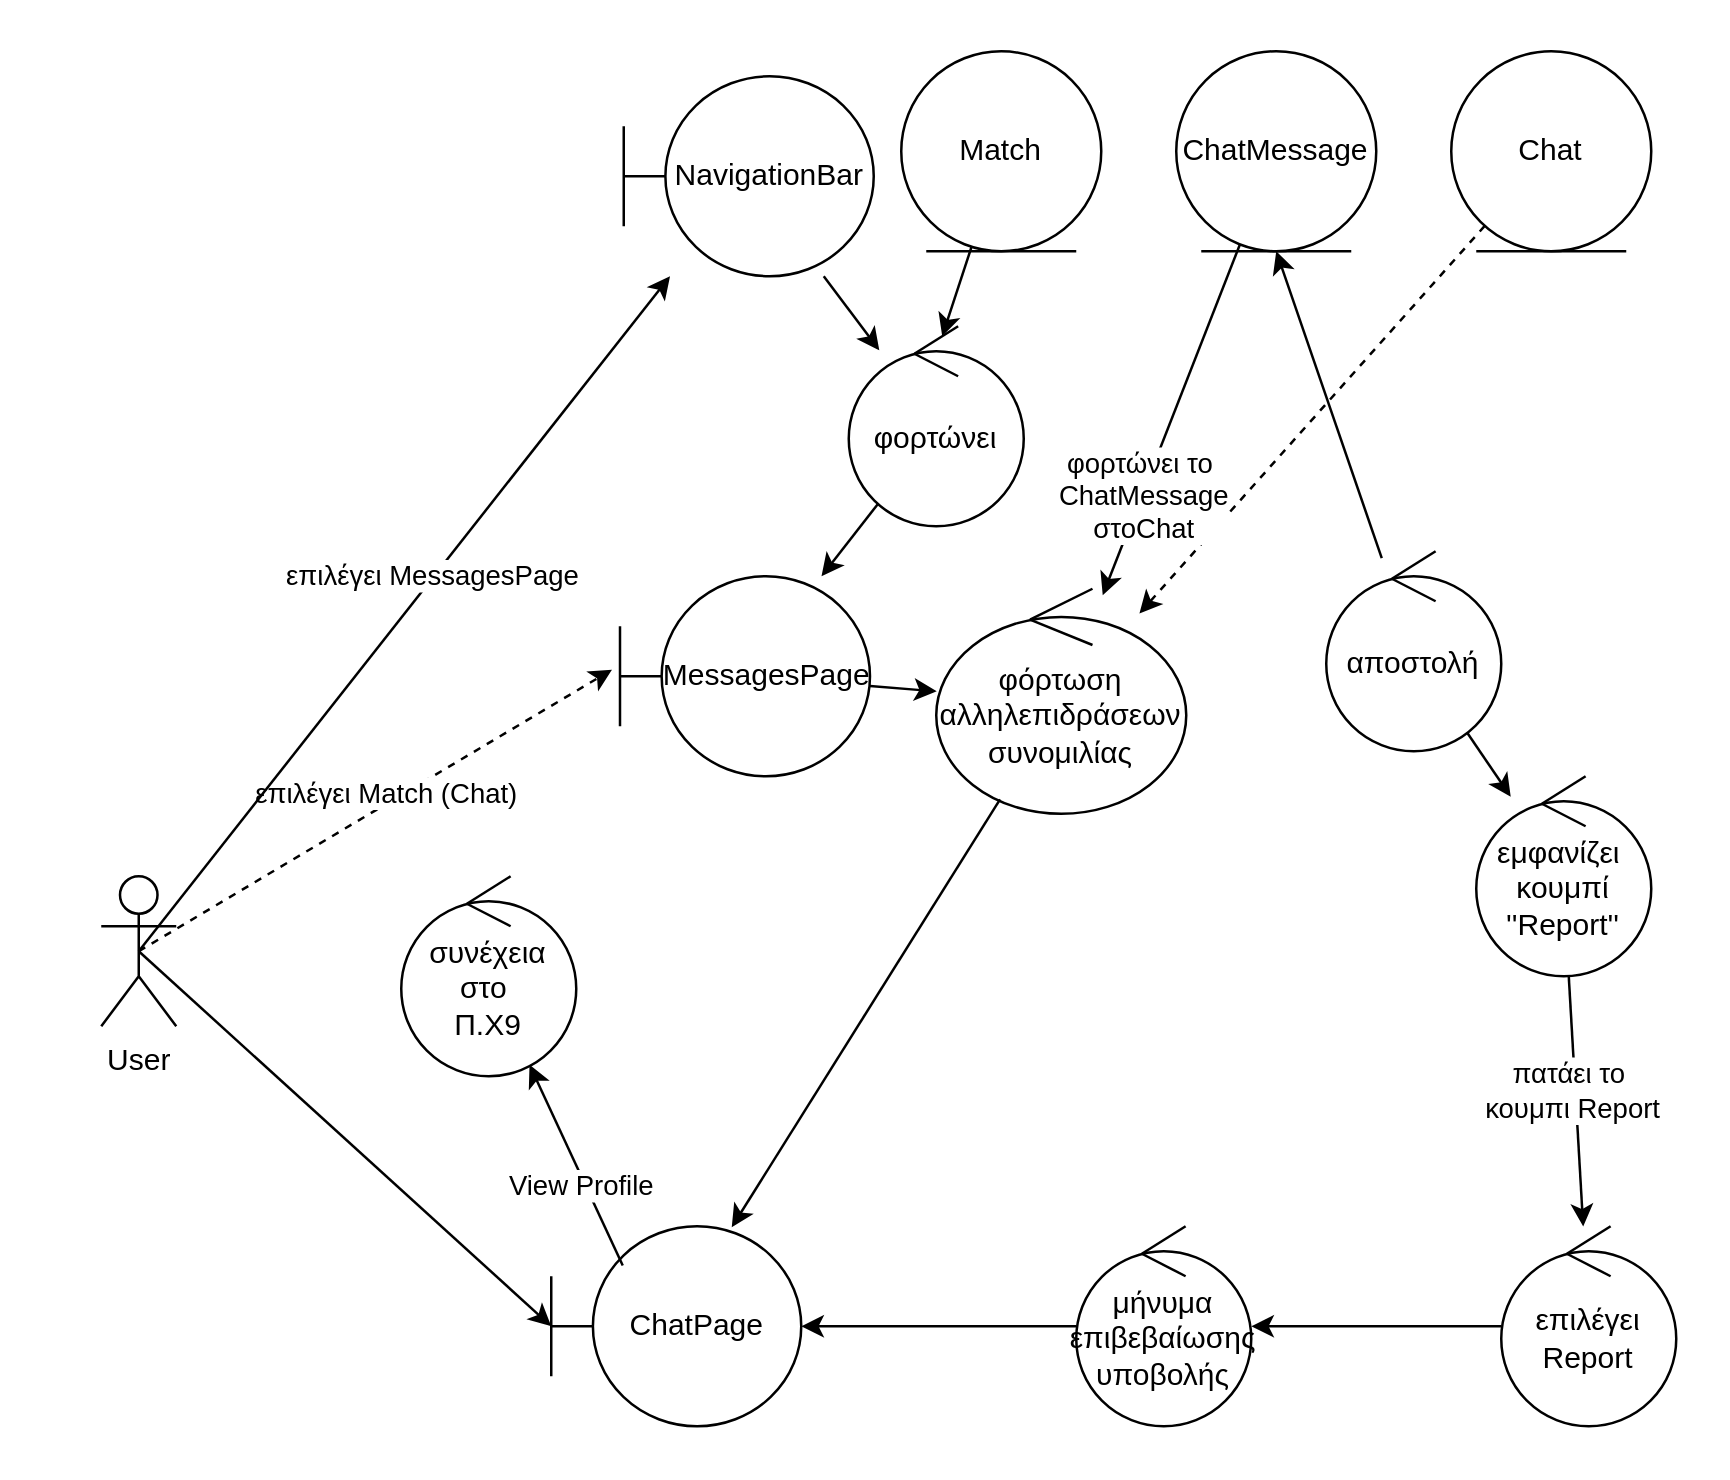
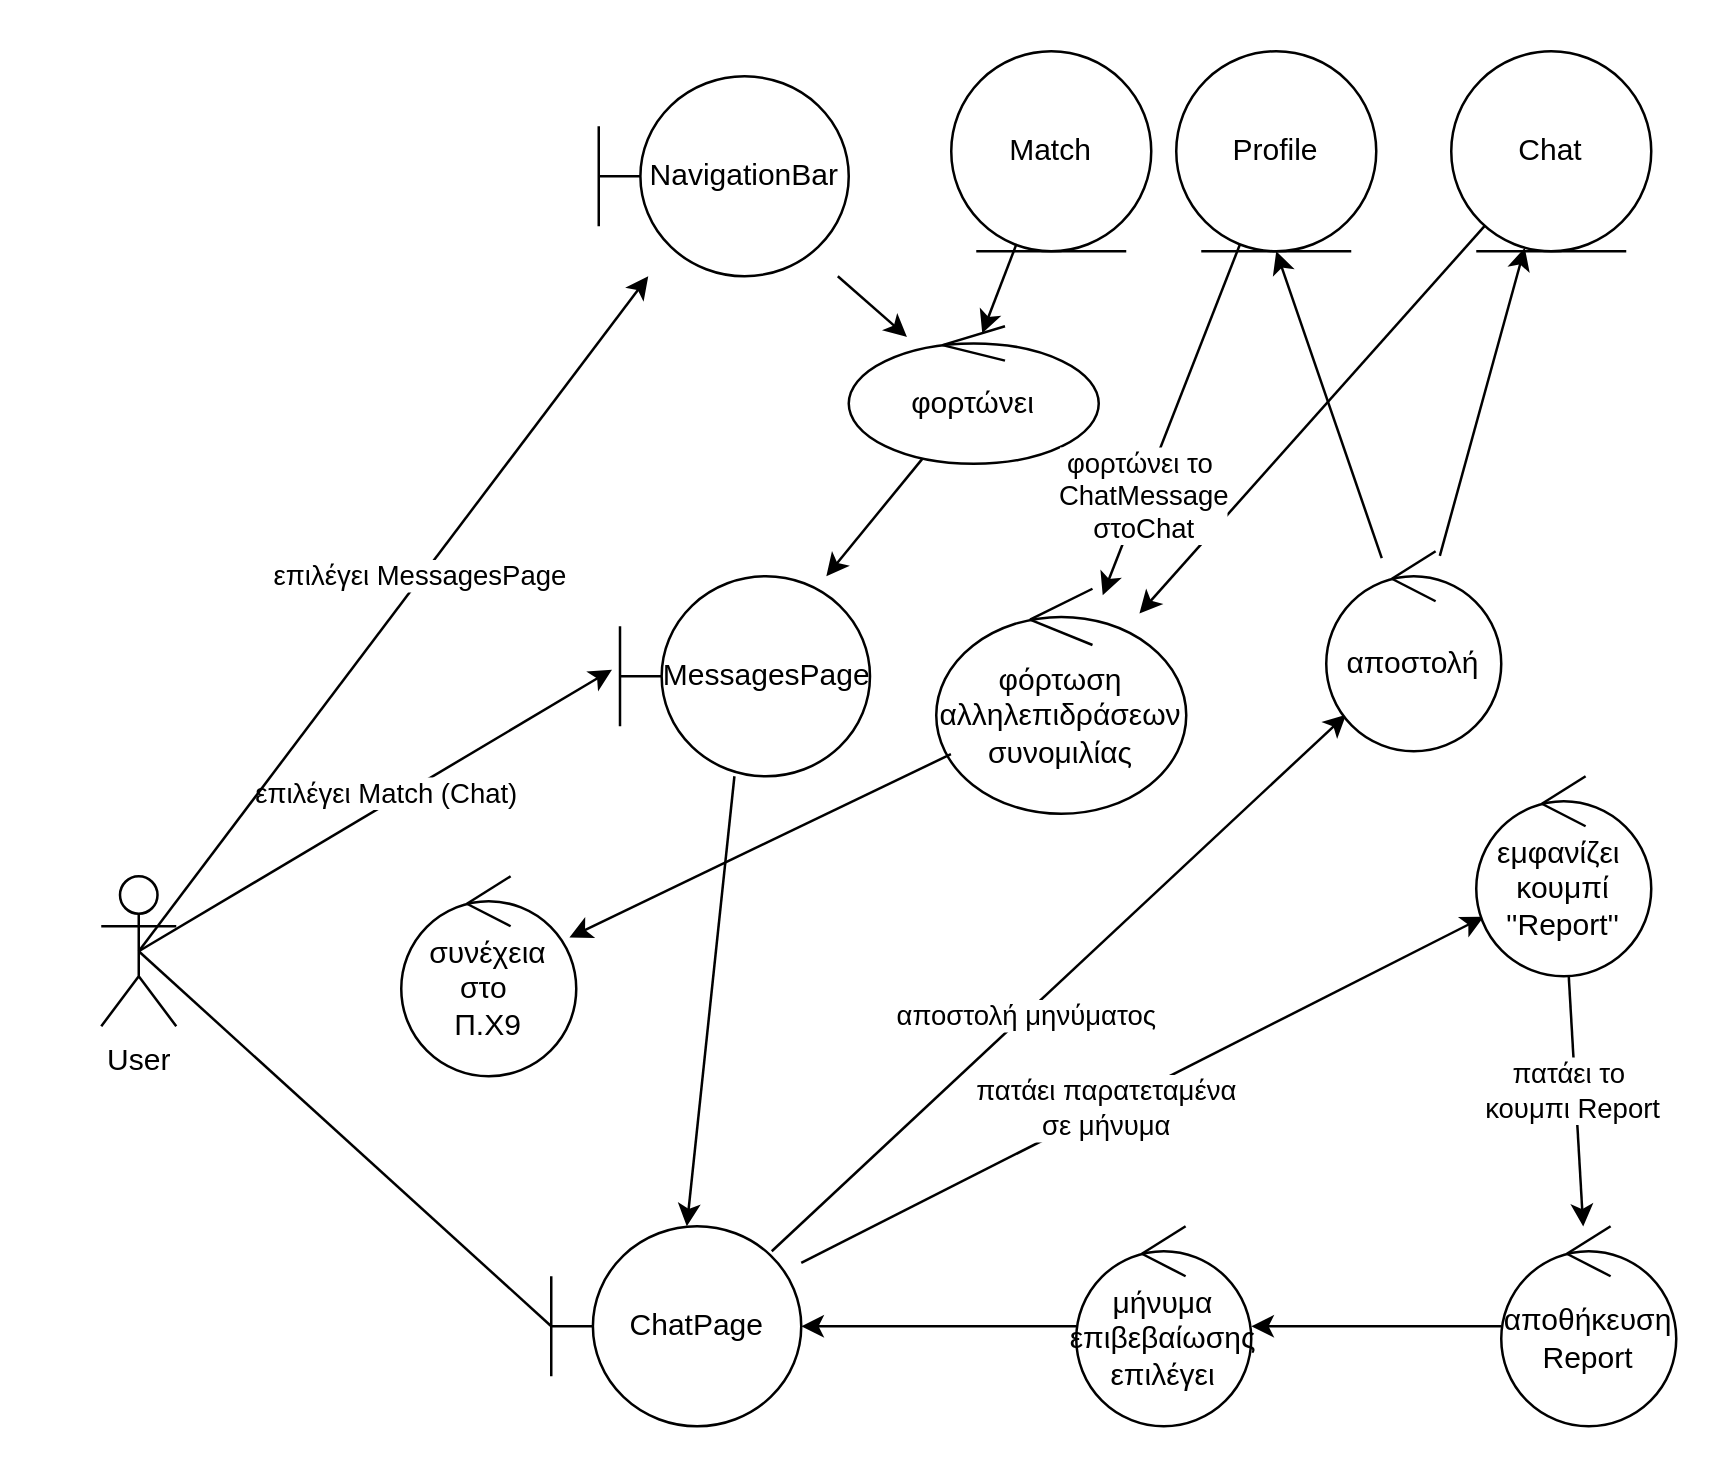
  <mxCell id="0" />
  <mxCell id="1" parent="0" />
- <mxCell id="2" style="rounded=0;orthogonalLoop=1;jettySize=auto;html=1;exitX=0.5;exitY=0.5;exitDx=0;exitDy=0;exitPerimeter=0;entryX=-0.032;entryY=0.467;entryDx=0;entryDy=0;entryPerimeter=0;dashed=1;" parent="1" source="6" target="9" edge="1"><mxGeometry relative="1" as="geometry"><mxPoint x="227" y="271.52" as="targetPoint" /></mxGeometry></mxCell>
+ <mxCell id="2" style="rounded=0;orthogonalLoop=1;jettySize=auto;html=1;exitX=0.5;exitY=0.5;exitDx=0;exitDy=0;exitPerimeter=0;entryX=-0.032;entryY=0.467;entryDx=0;entryDy=0;entryPerimeter=0;" parent="1" source="6" target="9" edge="1"><mxGeometry relative="1" as="geometry"><mxPoint x="227" y="271.52" as="targetPoint" /></mxGeometry></mxCell>
  <mxCell id="3" value="επιλέγει Match (Chat)" style="edgeLabel;html=1;align=center;verticalAlign=middle;resizable=0;points=[];" parent="2" vertex="1" connectable="0"><mxGeometry x="0.059" y="4" relative="1" as="geometry"><mxPoint as="offset" /></mxGeometry></mxCell>
  <mxCell id="4" style="rounded=0;orthogonalLoop=1;jettySize=auto;html=1;exitX=0.5;exitY=0.5;exitDx=0;exitDy=0;exitPerimeter=0;" parent="1" source="6" target="32" edge="1"><mxGeometry relative="1" as="geometry" /></mxCell>
  <mxCell id="5" value="επιλέγει MessagesPage&amp;nbsp;" style="edgeLabel;html=1;align=center;verticalAlign=middle;resizable=0;points=[];" parent="4" vertex="1" connectable="0"><mxGeometry x="0.111" relative="1" as="geometry"><mxPoint as="offset" /></mxGeometry></mxCell>
  <mxCell id="6" value="User" style="shape=umlActor;verticalLabelPosition=bottom;verticalAlign=top;html=1;outlineConnect=0;" parent="1" vertex="1"><mxGeometry x="40" y="350" width="30" height="60" as="geometry" /></mxCell>
  <mxCell id="7" style="edgeStyle=none;rounded=0;orthogonalLoop=1;jettySize=auto;html=1;entryX=-0.03;entryY=0.508;entryDx=0;entryDy=0;entryPerimeter=0;" parent="1" edge="1"><mxGeometry relative="1" as="geometry"><mxPoint x="207" y="260.64" as="targetPoint" /><Array as="points"><mxPoint x="20" y="510" /><mxPoint x="20" y="260" /></Array></mxGeometry></mxCell>
- <mxCell id="8" value="" style="edgeStyle=none;rounded=0;orthogonalLoop=1;jettySize=auto;html=1;" parent="1" source="9" target="16" edge="1"><mxGeometry relative="1" as="geometry" /></mxCell>
+ <mxCell id="8" value="" style="edgeStyle=none;rounded=0;orthogonalLoop=1;jettySize=auto;html=1;" parent="1" source="9" target="21" edge="1"><mxGeometry relative="1" as="geometry" /></mxCell>
  <mxCell id="9" value="MessagesPage" style="shape=umlBoundary;whiteSpace=wrap;html=1;" parent="1" vertex="1"><mxGeometry x="247.5" y="230" width="100" height="80" as="geometry" /></mxCell>
  <mxCell id="10" value="" style="rounded=0;orthogonalLoop=1;jettySize=auto;html=1;entryX=0.534;entryY=0.05;entryDx=0;entryDy=0;entryPerimeter=0;" parent="1" source="11" target="15" edge="1"><mxGeometry relative="1" as="geometry"><mxPoint x="230" y="190" as="targetPoint" /></mxGeometry></mxCell>
- <mxCell id="11" value="Match" style="ellipse;shape=umlEntity;whiteSpace=wrap;html=1;" parent="1" vertex="1"><mxGeometry x="360" y="20" width="80" height="80" as="geometry" /></mxCell>
- <mxCell id="12" style="edgeStyle=none;rounded=0;orthogonalLoop=1;jettySize=auto;html=1;dashed=1;" parent="1" source="13" target="16" edge="1"><mxGeometry relative="1" as="geometry" /></mxCell>
+ <mxCell id="11" value="Match" style="ellipse;shape=umlEntity;whiteSpace=wrap;html=1;" parent="1" vertex="1"><mxGeometry x="380" y="20" width="80" height="80" as="geometry" /></mxCell>
+ <mxCell id="12" style="edgeStyle=none;rounded=0;orthogonalLoop=1;jettySize=auto;html=1;" parent="1" source="13" target="16" edge="1"><mxGeometry relative="1" as="geometry" /></mxCell>
  <mxCell id="13" value="Chat" style="ellipse;shape=umlEntity;whiteSpace=wrap;html=1;" parent="1" vertex="1"><mxGeometry x="580" y="20" width="80" height="80" as="geometry" /></mxCell>
  <mxCell id="14" value="" style="rounded=0;orthogonalLoop=1;jettySize=auto;html=1;" parent="1" source="15" target="9" edge="1"><mxGeometry relative="1" as="geometry" /></mxCell>
- <mxCell id="15" value="φορτώνει" style="ellipse;shape=umlControl;whiteSpace=wrap;html=1;" parent="1" vertex="1"><mxGeometry x="339" y="130" width="70" height="80" as="geometry" /></mxCell>
+ <mxCell id="15" value="φορτώνει" style="ellipse;shape=umlControl;whiteSpace=wrap;html=1;" parent="1" vertex="1"><mxGeometry x="339" y="130" width="100" height="55" as="geometry" /></mxCell>
  <mxCell id="16" value="φόρτωση&lt;div&gt;αλληλεπιδράσεων συνομιλίας&lt;/div&gt;" style="ellipse;shape=umlControl;whiteSpace=wrap;html=1;" parent="1" vertex="1"><mxGeometry x="374" y="235" width="100" height="90" as="geometry" /></mxCell>
+ <mxCell id="17" value="" style="edgeStyle=none;rounded=0;orthogonalLoop=1;jettySize=auto;html=1;exitX=0.882;exitY=0.125;exitDx=0;exitDy=0;exitPerimeter=0;" parent="1" source="21" target="27" edge="1"><mxGeometry relative="1" as="geometry" /></mxCell>
+ <mxCell id="18" value="αποστολή μηνύματος" style="edgeLabel;html=1;align=center;verticalAlign=middle;resizable=0;points=[];" parent="17" vertex="1" connectable="0"><mxGeometry x="-0.119" relative="1" as="geometry"><mxPoint as="offset" /></mxGeometry></mxCell>
+ <mxCell id="19" style="rounded=0;orthogonalLoop=1;jettySize=auto;html=1;" parent="1" source="21" target="36" edge="1"><mxGeometry relative="1" as="geometry" /></mxCell>
+ <mxCell id="20" value="πατάει παρατεταμένα&lt;div&gt;σε μήνυμα&lt;/div&gt;" style="edgeLabel;html=1;align=center;verticalAlign=middle;resizable=0;points=[];" parent="19" vertex="1" connectable="0"><mxGeometry x="0.155" y="2" relative="1" as="geometry"><mxPoint x="-35" y="20" as="offset" /></mxGeometry></mxCell>
  <mxCell id="21" value="&lt;div style=&quot;text-align: left;&quot;&gt;ChatPage&lt;/div&gt;" style="shape=umlBoundary;whiteSpace=wrap;html=1;" parent="1" vertex="1"><mxGeometry x="220" y="490" width="100" height="80" as="geometry" /></mxCell>
- <mxCell id="22" style="edgeStyle=none;rounded=0;orthogonalLoop=1;jettySize=auto;html=1;entryX=0.722;entryY=0.005;entryDx=0;entryDy=0;entryPerimeter=0;" parent="1" source="16" target="21" edge="1"><mxGeometry relative="1" as="geometry" /></mxCell>
- <mxCell id="23" style="edgeStyle=none;rounded=0;orthogonalLoop=1;jettySize=auto;html=1;exitX=0.5;exitY=0.5;exitDx=0;exitDy=0;exitPerimeter=0;entryX=0;entryY=0.5;entryDx=0;entryDy=0;entryPerimeter=0;" parent="1" source="6" target="21" edge="1"><mxGeometry relative="1" as="geometry" /></mxCell>
+ <mxCell id="22" style="edgeStyle=none;rounded=0;orthogonalLoop=1;jettySize=auto;html=1;" parent="1" source="16" target="28" edge="1"><mxGeometry relative="1" as="geometry" /></mxCell>
+ <mxCell id="23" style="edgeStyle=none;rounded=0;orthogonalLoop=1;jettySize=auto;html=1;exitX=0.5;exitY=0.5;exitDx=0;exitDy=0;exitPerimeter=0;entryX=0;entryY=0.5;entryDx=0;entryDy=0;entryPerimeter=0;endArrow=none;" parent="1" source="6" target="21" edge="1"><mxGeometry relative="1" as="geometry" /></mxCell>
  <mxCell id="24" value="" style="ellipse;whiteSpace=wrap;html=1;align=center;aspect=fixed;fillColor=none;strokeColor=none;resizable=0;perimeter=centerPerimeter;rotatable=0;allowArrows=0;points=[];outlineConnect=1;" parent="1" vertex="1"><mxGeometry x="300" y="200" width="10" height="10" as="geometry" /></mxCell>
  <mxCell id="25" style="rounded=0;orthogonalLoop=1;jettySize=auto;html=1;entryX=0.5;entryY=1;entryDx=0;entryDy=0;" parent="1" source="27" target="35" edge="1"><mxGeometry relative="1" as="geometry" /></mxCell>
- <mxCell id="26" style="edgeStyle=none;rounded=0;orthogonalLoop=1;jettySize=auto;html=1;" parent="1" source="27" target="36" edge="1"><mxGeometry relative="1" as="geometry" /></mxCell>
+ <mxCell id="26" style="edgeStyle=none;rounded=0;orthogonalLoop=1;jettySize=auto;html=1;" parent="1" source="27" target="13" edge="1"><mxGeometry relative="1" as="geometry" /></mxCell>
  <mxCell id="27" value="αποστολή" style="ellipse;shape=umlControl;whiteSpace=wrap;html=1;" parent="1" vertex="1"><mxGeometry x="530" y="220" width="70" height="80" as="geometry" /></mxCell>
  <mxCell id="28" value="συνέχεια στο&amp;nbsp;&lt;div&gt;Π.Χ9&lt;/div&gt;" style="ellipse;shape=umlControl;whiteSpace=wrap;html=1;" parent="1" vertex="1"><mxGeometry x="160" y="350" width="70" height="80" as="geometry" /></mxCell>
- <mxCell id="29" style="edgeStyle=none;rounded=0;orthogonalLoop=1;jettySize=auto;html=1;exitX=0.286;exitY=0.196;exitDx=0;exitDy=0;exitPerimeter=0;" parent="1" source="21" target="28" edge="1"><mxGeometry relative="1" as="geometry" /></mxCell>
- <mxCell id="30" value="View Profile" style="edgeLabel;html=1;align=center;verticalAlign=middle;resizable=0;points=[];" parent="29" vertex="1" connectable="0"><mxGeometry x="-0.18" y="2" relative="1" as="geometry"><mxPoint as="offset" /></mxGeometry></mxCell>
  <mxCell id="31" style="rounded=0;orthogonalLoop=1;jettySize=auto;html=1;" parent="1" source="32" target="15" edge="1"><mxGeometry relative="1" as="geometry" /></mxCell>
- <mxCell id="32" value="NavigationBar" style="shape=umlBoundary;whiteSpace=wrap;html=1;" parent="1" vertex="1"><mxGeometry x="249" y="30" width="100" height="80" as="geometry" /></mxCell>
+ <mxCell id="32" value="NavigationBar" style="shape=umlBoundary;whiteSpace=wrap;html=1;" parent="1" vertex="1"><mxGeometry x="239" y="30" width="100" height="80" as="geometry" /></mxCell>
  <mxCell id="33" style="rounded=0;orthogonalLoop=1;jettySize=auto;html=1;" parent="1" source="35" target="16" edge="1"><mxGeometry relative="1" as="geometry" /></mxCell>
  <mxCell id="34" value="φορτώνει το&amp;nbsp;&lt;div&gt;ChatMessage&lt;/div&gt;&lt;div&gt;στοChat&lt;/div&gt;" style="edgeLabel;html=1;align=center;verticalAlign=middle;resizable=0;points=[];" parent="33" vertex="1" connectable="0"><mxGeometry x="0.439" relative="1" as="geometry"><mxPoint as="offset" /></mxGeometry></mxCell>
- <mxCell id="35" value="ChatMessage" style="ellipse;shape=umlEntity;whiteSpace=wrap;html=1;" parent="1" vertex="1"><mxGeometry x="470" y="20" width="80" height="80" as="geometry" /></mxCell>
+ <mxCell id="35" value="Profile" style="ellipse;shape=umlEntity;whiteSpace=wrap;html=1;" parent="1" vertex="1"><mxGeometry x="470" y="20" width="80" height="80" as="geometry" /></mxCell>
  <mxCell id="36" value="εμφανίζει&amp;nbsp;&lt;div&gt;κουμπί ''Report''&lt;/div&gt;" style="ellipse;shape=umlControl;whiteSpace=wrap;html=1;" parent="1" vertex="1"><mxGeometry x="590" y="310" width="70" height="80" as="geometry" /></mxCell>
  <mxCell id="37" value="" style="rounded=0;orthogonalLoop=1;jettySize=auto;html=1;" parent="1" source="36" target="40" edge="1"><mxGeometry relative="1" as="geometry" /></mxCell>
  <mxCell id="38" value="πατάει το&lt;div&gt;&amp;nbsp;κουμπι Report&lt;/div&gt;" style="edgeLabel;html=1;align=center;verticalAlign=middle;resizable=0;points=[];" parent="37" vertex="1" connectable="0"><mxGeometry x="-0.105" y="-3" relative="1" as="geometry"><mxPoint as="offset" /></mxGeometry></mxCell>
  <mxCell id="39" value="" style="rounded=0;orthogonalLoop=1;jettySize=auto;html=1;" parent="1" source="40" target="42" edge="1"><mxGeometry relative="1" as="geometry" /></mxCell>
- <mxCell id="40" value="επιλέγει Report" style="ellipse;shape=umlControl;whiteSpace=wrap;html=1;" parent="1" vertex="1"><mxGeometry x="600" y="490" width="70" height="80" as="geometry" /></mxCell>
+ <mxCell id="40" value="αποθήκευση Report" style="ellipse;shape=umlControl;whiteSpace=wrap;html=1;" parent="1" vertex="1"><mxGeometry x="600" y="490" width="70" height="80" as="geometry" /></mxCell>
  <mxCell id="41" style="rounded=0;orthogonalLoop=1;jettySize=auto;html=1;" parent="1" source="42" target="21" edge="1"><mxGeometry relative="1" as="geometry"><mxPoint x="210" y="662.606" as="targetPoint" /></mxGeometry></mxCell>
- <mxCell id="42" value="μήνυμα επιβεβαίωσης&lt;div&gt;υποβολής&lt;/div&gt;" style="ellipse;shape=umlControl;whiteSpace=wrap;html=1;" parent="1" vertex="1"><mxGeometry x="430" y="490" width="70" height="80" as="geometry" /></mxCell>
+ <mxCell id="42" value="μήνυμα επιβεβαίωσης&lt;div&gt;επιλέγει&lt;/div&gt;" style="ellipse;shape=umlControl;whiteSpace=wrap;html=1;" parent="1" vertex="1"><mxGeometry x="430" y="490" width="70" height="80" as="geometry" /></mxCell>
